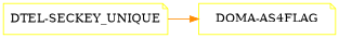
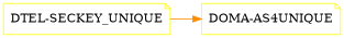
  digraph {
    rankdir=LR
    node [color=yellow shape=note]
    "DTEL-SECKEY_UNIQUE"
-   "DOMA-AS4FLAG"
+   "DOMA-AS4FLAG" [label="DOMA-AS4UNIQUE"]
    "DTEL-SECKEY_UNIQUE" -> "DOMA-AS4FLAG" [color=darkorange style=solid]
  }
